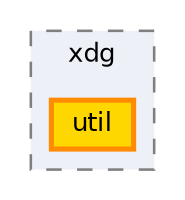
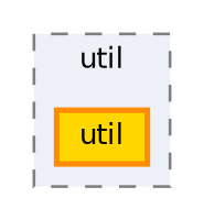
  digraph {
    compound=true
    n1 [color=darkorange fillcolor=gold fontname=Helvetica fontsize=10 height=0.2 label=util shape=box style="filled,bold" width=0.4]
    subgraph cluster_1 {
      bgcolor="#edf0f7"
      fontname=Helvetica
      fontsize=10
-     label=xdg
+     label=util
      pencolor=grey50
      style="filled,dashed"
      n1
    }
  }
